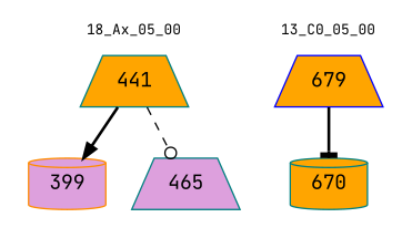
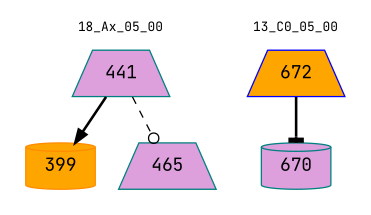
  digraph {
    fontname="JetBrains Mono"
    node [color=teal fillcolor=plum fontname="JetBrains Mono" shape=trapezium style=filled]
    edge [color=black fontname="JetBrains Mono" style=bold]
-   n1 [fillcolor=orange label=441]
-   n2 [color=darkorange label=399 shape=cylinder]
+   n1 [label=441]
+   n2 [color=darkorange fillcolor=orange label=399 shape=cylinder]
    n3 [label=465]
-   n4 [color=blue fillcolor=orange label=679]
-   n5 [fillcolor=orange label=670 shape=cylinder]
+   n4 [color=blue fillcolor=orange label=672]
+   n5 [label=670 shape=cylinder]
    subgraph cluster_1 {
      color=white
      fontsize=10
      label="18_Ax_05_00"
      n1
      n2
      n3
    }
    subgraph cluster_2 {
      color=white
      fontsize=10
      label="13_C0_05_00"
      n4
      n5
    }
    n1 -> n2 [arrowhead=normal]
    n1 -> n3 [arrowhead=odot style=dashed]
    n4 -> n5 [arrowhead=tee]
  }
